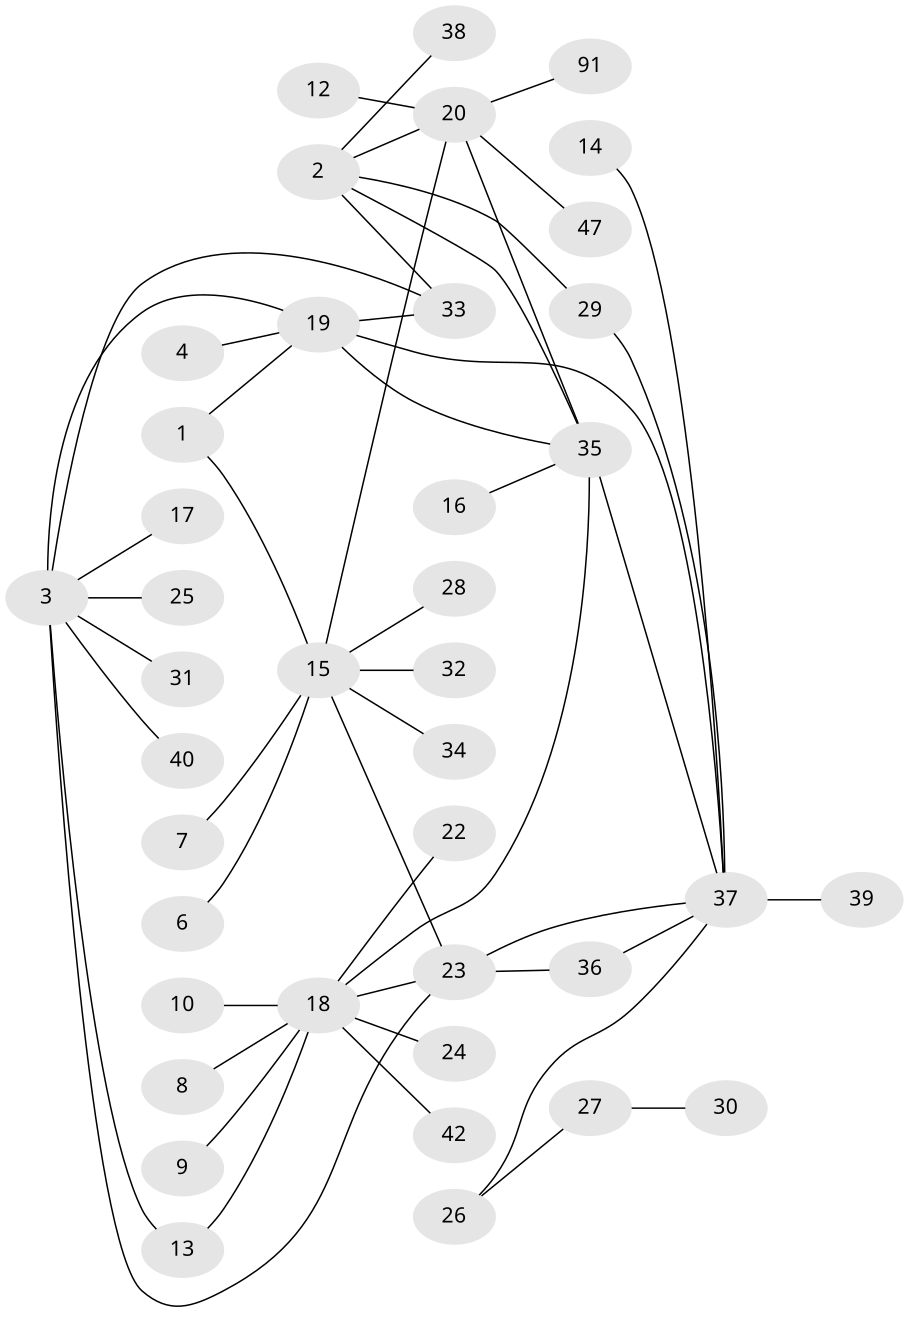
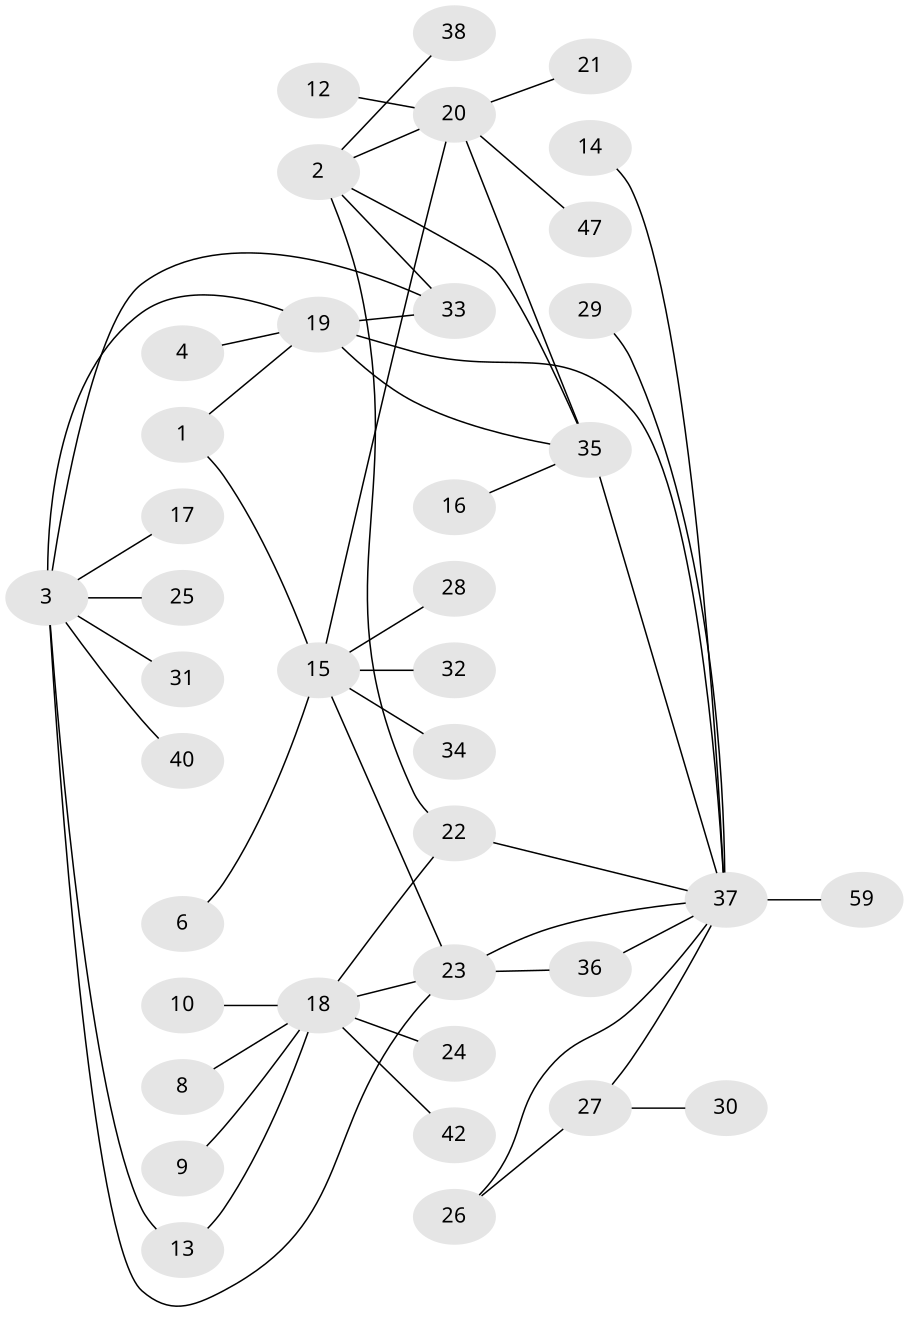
  graph {
    fontname="Noto Sans"
    rankdir=LR
    node [color=gray90 fontname="Noto Sans" style=filled]
    edge [fontname="Noto Sans" weight=1.0]
    1
    15
    19
    20
    23
    28
    32
    34
    33
    35
    37
    2
    29
    38
-   21 [label=91]
+   21
    n16 [label=47]
    3
    13
    17
    25
    31
    40
    18
    36
    4
    6
-   7
    8
    22
    24
    42
    9
    10
    27
    30
    12
    14
-   39
+   39 [label=59]
    16
    26
    1 -- 15 [weight=2.0]
    1 -- 19
    15 -- 20
    15 -- 23
    15 -- 28
    15 -- 32
    15 -- 34
    19 -- 33 [weight=2.0]
    19 -- 35
    19 -- 37
    20 -- 35
    20 -- 21
    20 -- n16
    23 -- 37
    23 -- 36
    35 -- 37
    37 -- 39
    2 -- 20 [weight=2.0]
    2 -- 33
    2 -- 35 [weight=2.0]
-   2 -- 29
+   2 -- 22
    2 -- 38
    29 -- 37
    3 -- 19 [weight=2.0]
    3 -- 23
    3 -- 33
    3 -- 13
    3 -- 17
    3 -- 25
    3 -- 31
    3 -- 40
    13 -- 18
    18 -- 23 [weight=3.0]
-   18 -- 35
    18 -- 22
    18 -- 24
    18 -- 42
    36 -- 37
    4 -- 19
    6 -- 15
-   7 -- 15
    8 -- 18
+   22 -- 37
    9 -- 18
    10 -- 18
+   27 -- 37 [weight=2.0]
    27 -- 30
    12 -- 20
    14 -- 37
    16 -- 35
    26 -- 37 [weight=2.0]
    26 -- 27
  }
